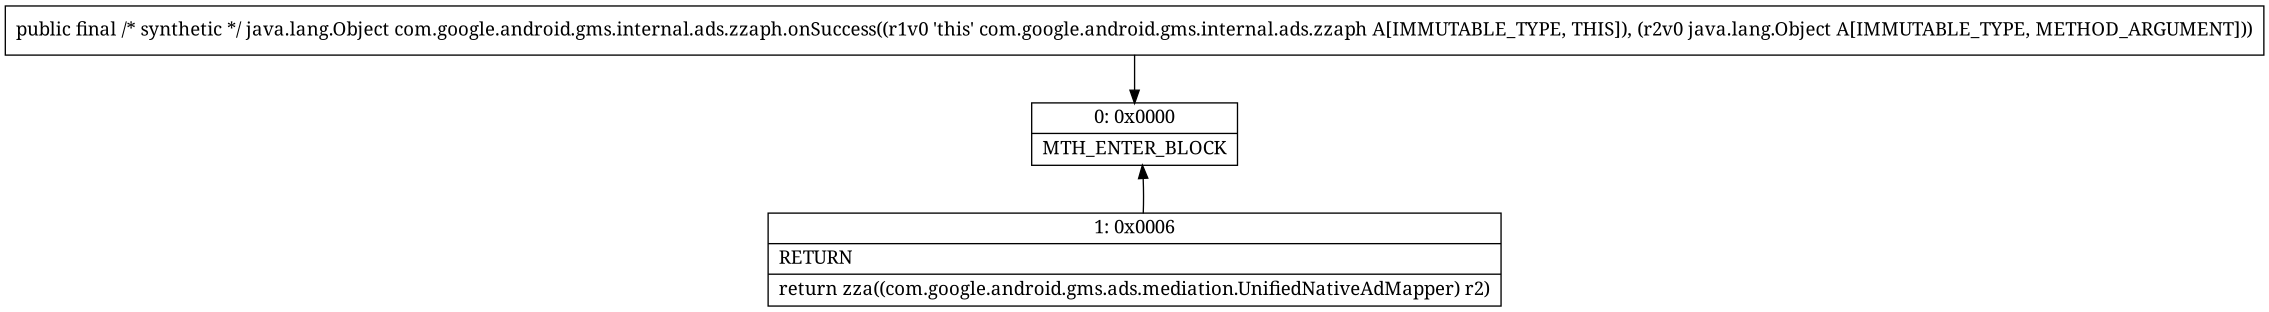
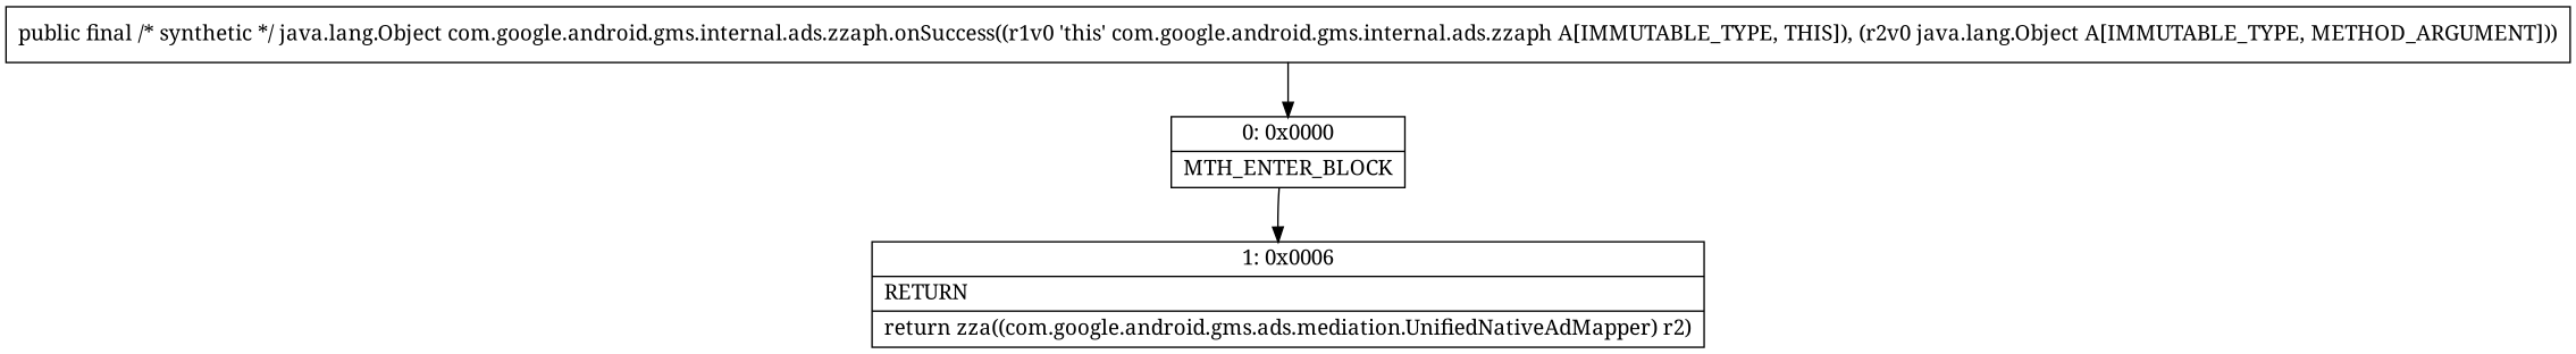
  digraph {
    fontname="Noto Serif"
    node [shape=record fontname="Noto Serif"]
    edge [fontname="Noto Serif"]
    n1 [label="{0\:\ 0x0000|MTH_ENTER_BLOCK\l}"]
    n2 [label="{1\:\ 0x0006|RETURN\l|return zza((com.google.android.gms.ads.mediation.UnifiedNativeAdMapper) r2)\l}"]
    n3 [label="{public final \/* synthetic *\/ java.lang.Object com.google.android.gms.internal.ads.zzaph.onSuccess((r1v0 'this' com.google.android.gms.internal.ads.zzaph A[IMMUTABLE_TYPE, THIS]), (r2v0 java.lang.Object A[IMMUTABLE_TYPE, METHOD_ARGUMENT])) }"]
-   n2 -> n1
+   n1 -> n2
    n3 -> n1
  }
